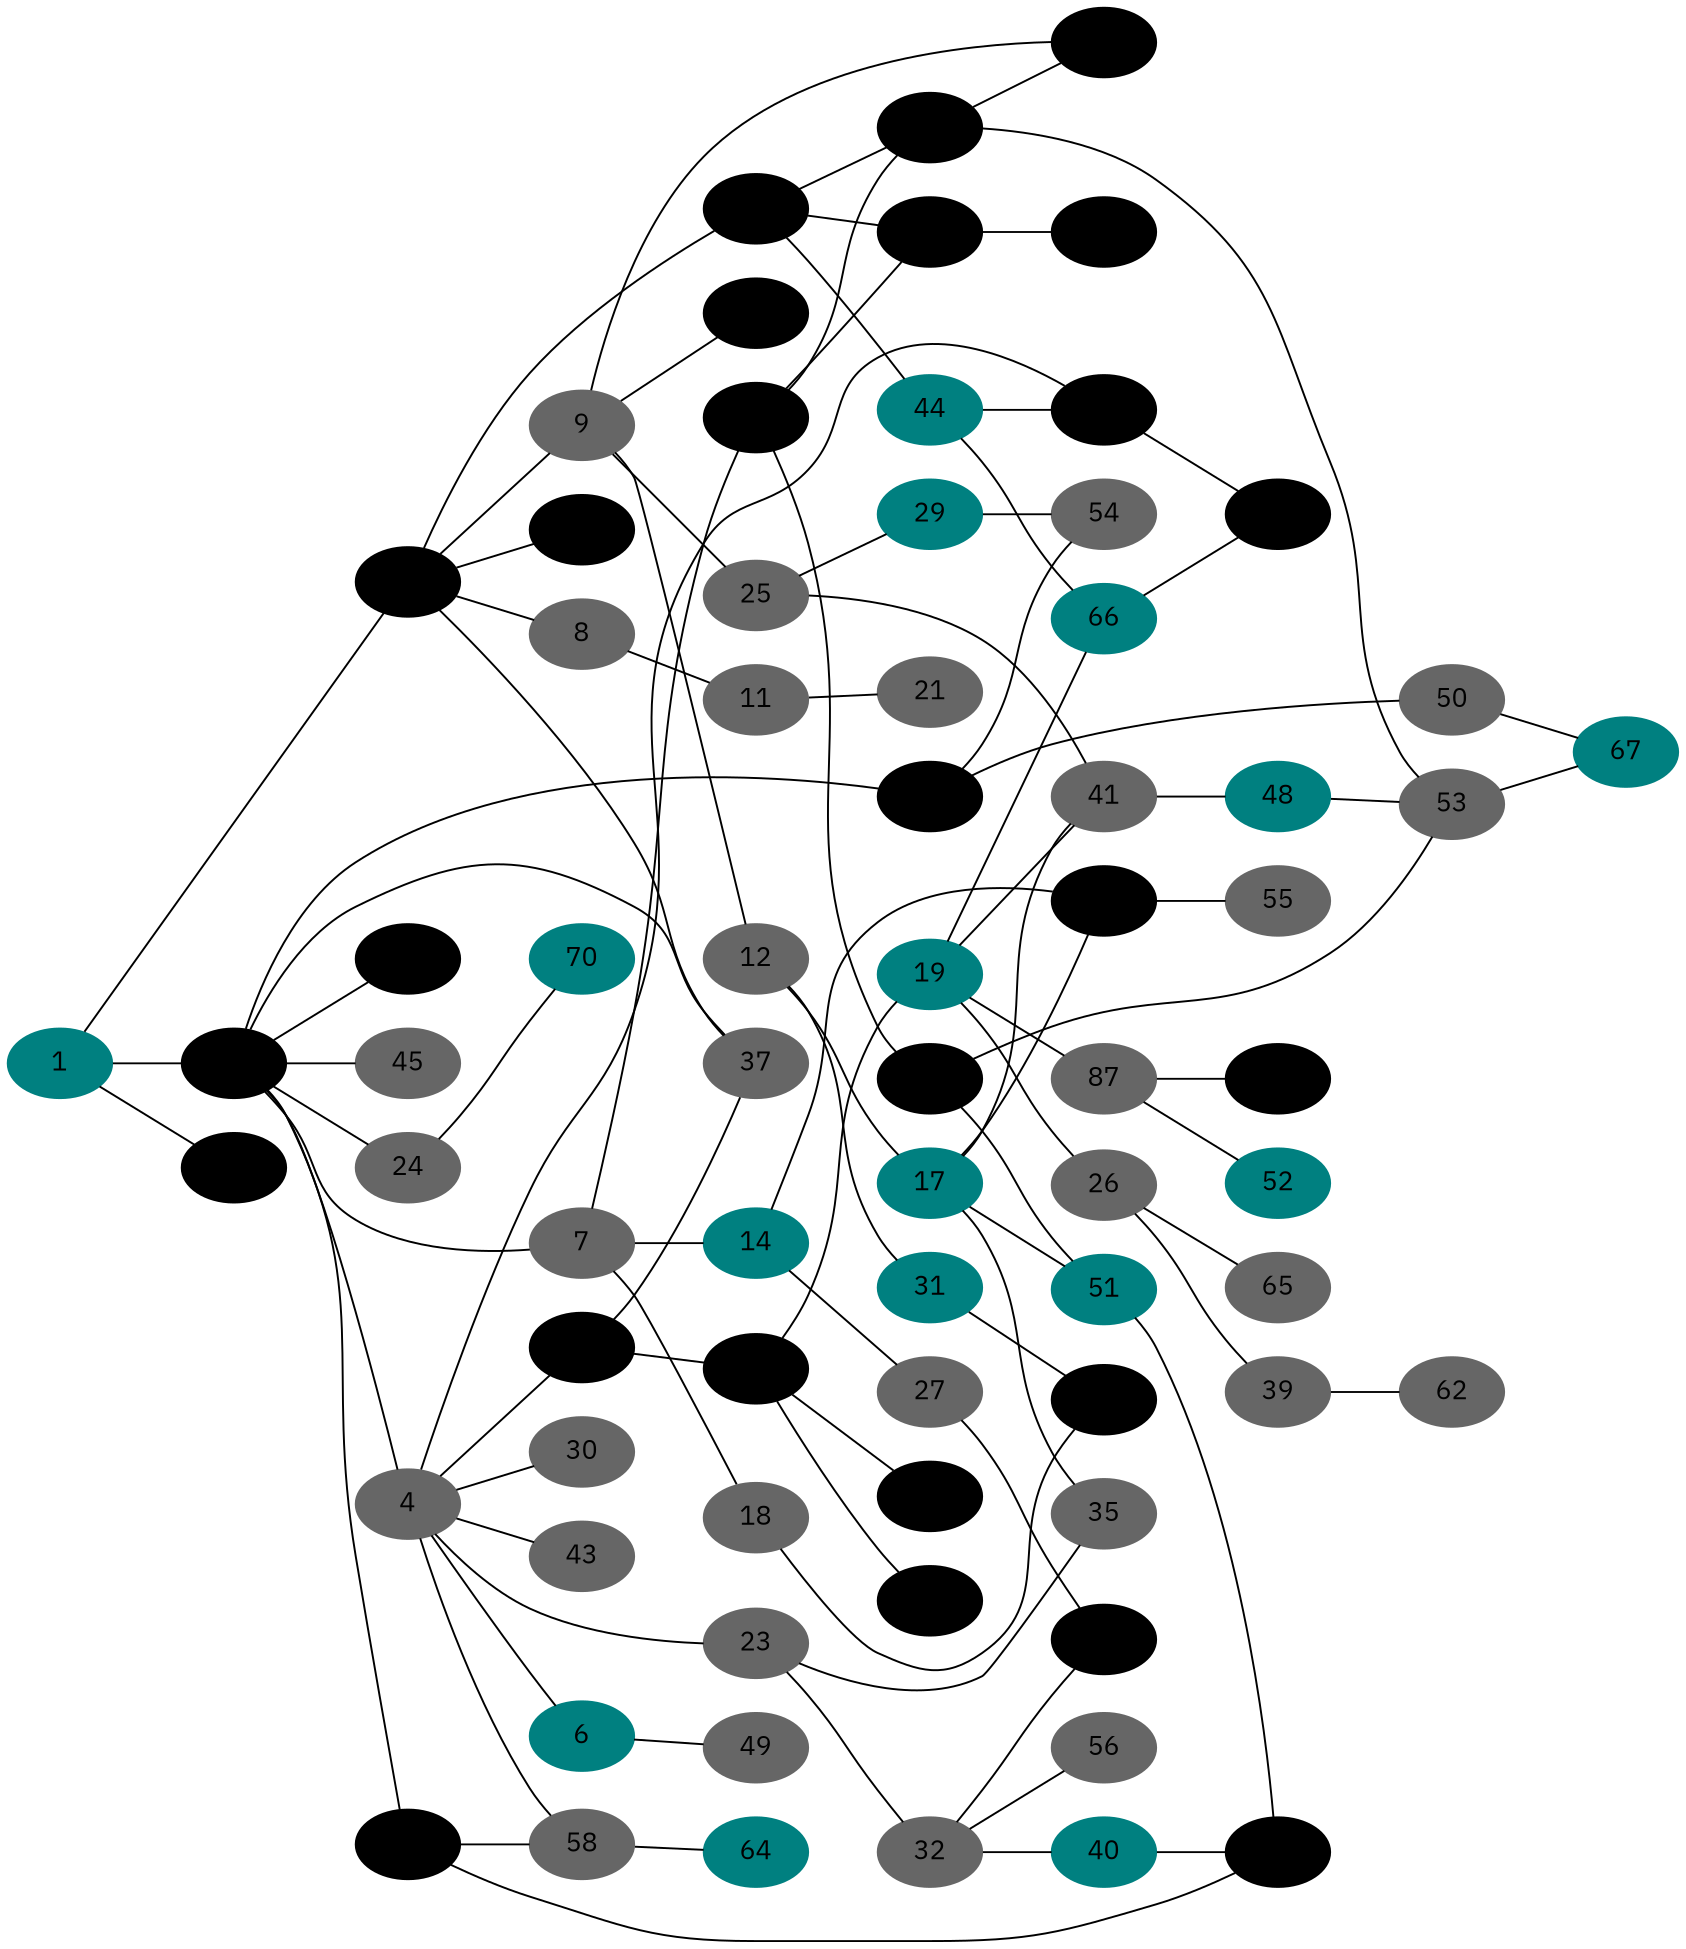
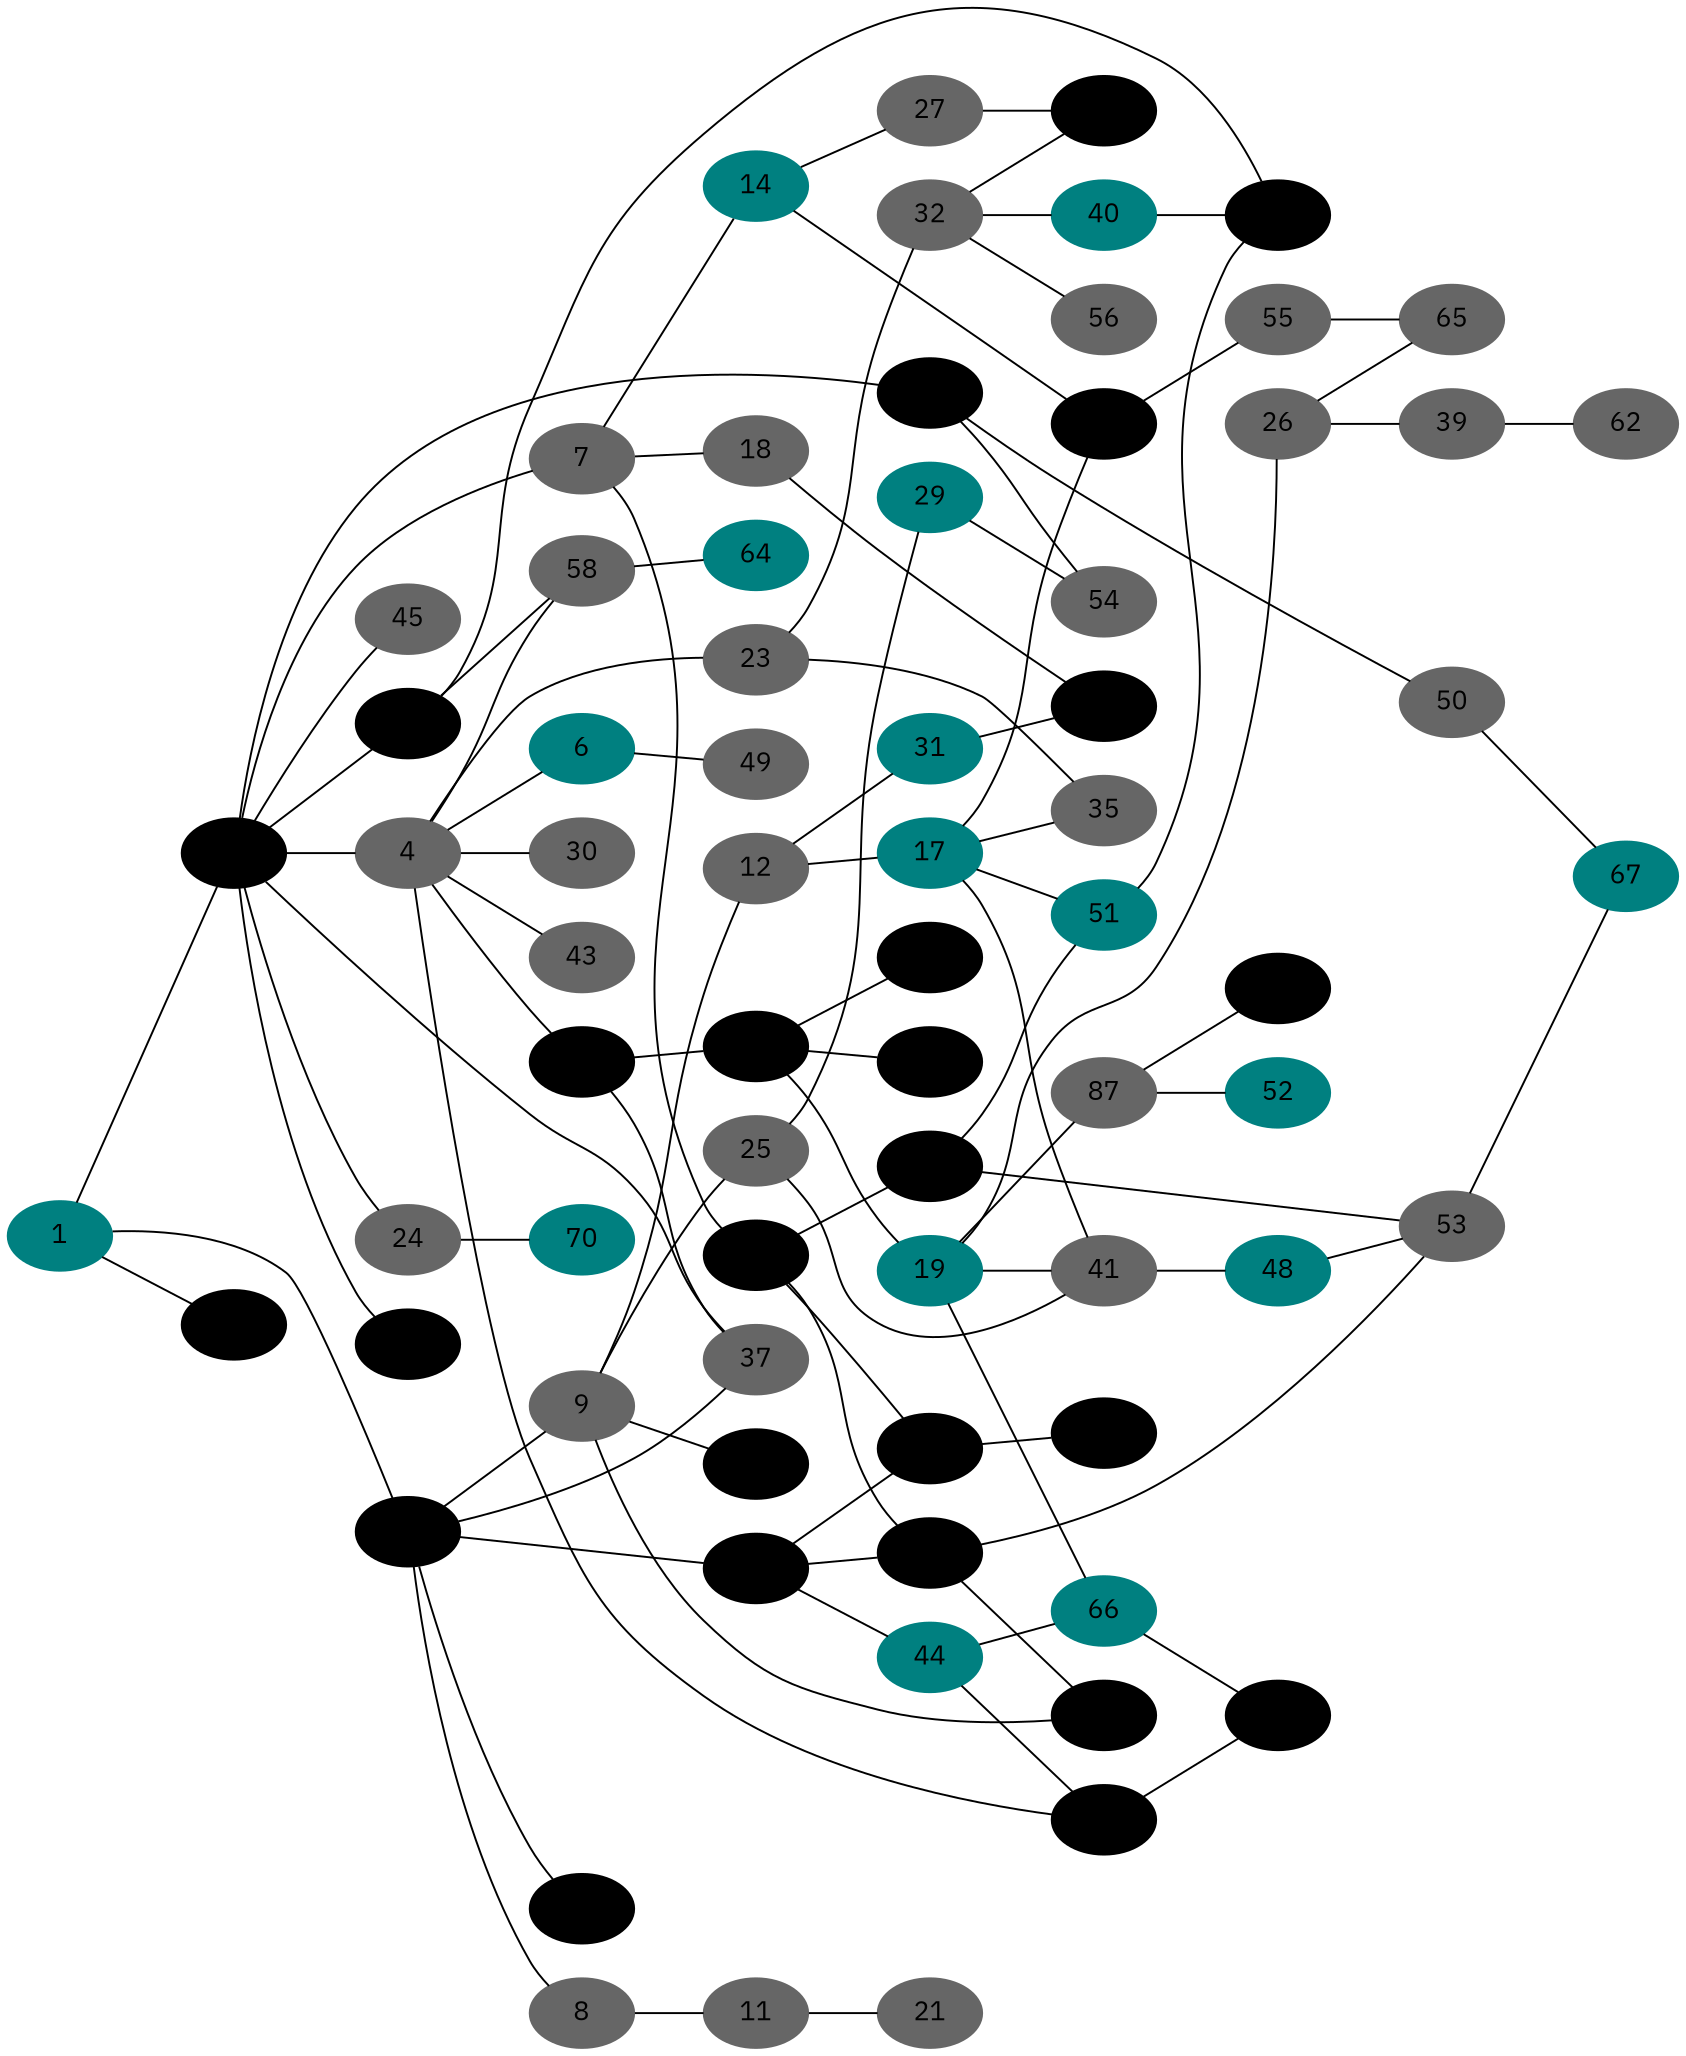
  graph {
    fontname="IBM Plex Sans"
    rankdir=LR
    node [color=gray40 fontname="IBM Plex Sans" style=filled]
    edge [fontname="IBM Plex Sans"]
    1 [color=teal]
    2 [color=black]
    3 [color=black]
    73 [color=black]
    4
    5 [color=black]
    7
    15 [color=black]
    24
    34 [color=black]
    37
    45
    8
    9
    28 [color=black]
    46 [color=black]
    6 [color=teal]
    10 [color=black]
    23
    30
    43
    58
    60 [color=black]
    50
    54
    14 [color=teal]
    18
    22 [color=black]
    63 [color=black]
    70 [color=teal]
    11
    12
    20 [color=black]
    25
    68 [color=black]
    33 [color=black]
    38 [color=black]
    44 [color=teal]
    49
    13 [color=black]
    35
    32
    64 [color=teal]
    69 [color=black]
    67 [color=teal]
    27
    42 [color=black]
    72 [color=black]
    36 [color=black]
    21
    17 [color=teal]
    31 [color=teal]
    41
    29 [color=teal]
    16 [color=black]
    19 [color=teal]
    59 [color=black]
    51 [color=teal]
    26
    n60 [label=87]
    66 [color=teal]
    57 [color=black]
    55
    48 [color=teal]
    39
    65
    52 [color=teal]
    71 [color=black]
    53
    61 [color=black]
    40 [color=teal]
    56
    62
    1 -- 2
    1 -- 3
    1 -- 73
    2 -- 4
    2 -- 5
    2 -- 7
    2 -- 15
    2 -- 24
    2 -- 34
    2 -- 37
    2 -- 45
    3 -- 37
    3 -- 8
    3 -- 9
    3 -- 28
    3 -- 46
    4 -- 6
    4 -- 10
    4 -- 23
    4 -- 30
    4 -- 43
    4 -- 58
    4 -- 60
    5 -- 50
    5 -- 54
    7 -- 14
    7 -- 18
    7 -- 22
    15 -- 58
    15 -- 63
    24 -- 70
    8 -- 11
    9 -- 12
    9 -- 20
    9 -- 25
    9 -- 68
    28 -- 33
    28 -- 38
    28 -- 44
    6 -- 49
    10 -- 37
    10 -- 13
    23 -- 35
    23 -- 32
    58 -- 64
    60 -- 69
    50 -- 67
    14 -- 27
    14 -- 42
    18 -- 72
    22 -- 33
    22 -- 38
    22 -- 36
    11 -- 21
    12 -- 17
    12 -- 31
    25 -- 41
    25 -- 29
    33 -- 68
    33 -- 53
    38 -- 61
    44 -- 60
    44 -- 66
    13 -- 16
    13 -- 19
    13 -- 59
    32 -- 57
    32 -- 40
    32 -- 56
    27 -- 57
    42 -- 55
    36 -- 51
    36 -- 53
    17 -- 35
    17 -- 42
    17 -- 41
    17 -- 51
    31 -- 72
    41 -- 48
    29 -- 54
    19 -- 41
    19 -- 26
    19 -- n60
    19 -- 66
    51 -- 63
    26 -- 39
    26 -- 65
    n60 -- 52
    n60 -- 71
    66 -- 69
+   55 -- 65
    48 -- 53
    39 -- 62
    53 -- 67
    40 -- 63
  }
